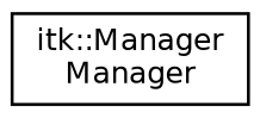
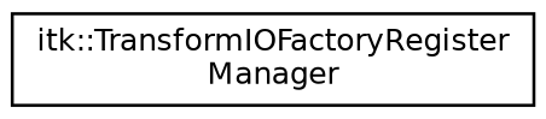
  digraph {
    rankdir=LR
-   n1 [color=black fillcolor=white fontname=Helvetica fontsize=10 height=0.2 label="itk::Manager\lManager" shape=record style=filled width=0.4]
+   n1 [color=black fillcolor=white fontname=Helvetica fontsize=10 height=0.2 label="itk::TransformIOFactoryRegister\lManager" shape=record style=filled width=0.4]
  }
